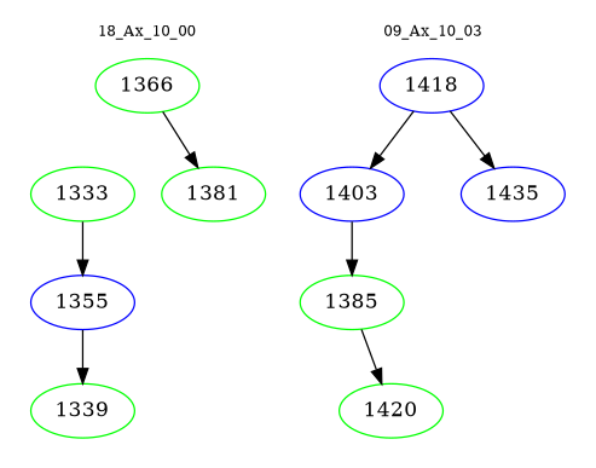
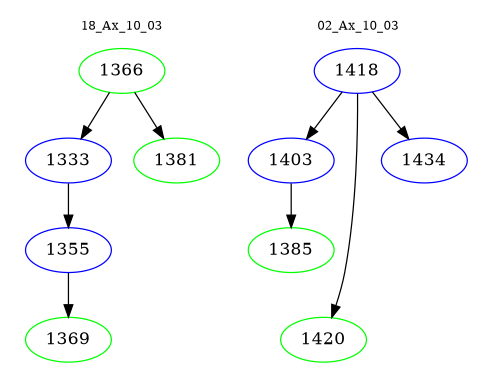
  digraph {
    node [color=green]
    edge [color=black]
    n1 [label=1366]
-   n2 [label=1333]
+   n2 [color=blue label=1333]
    n3 [label=1381]
    n4 [color=blue label=1355]
-   n5 [label=1339]
+   n5 [label=1369]
    n6 [color=blue label=1418]
    n7 [color=blue label=1403]
    n8 [label=1420]
-   n9 [color=blue label=1435]
+   n9 [color=blue label=1434]
    n10 [label=1385]
    subgraph cluster_1 {
      color=white
      fontsize=10
-     label="18_Ax_10_00"
+     label="18_Ax_10_03"
      n1
      n2
      n3
      n4
      n5
    }
    subgraph cluster_2 {
      color=white
      fontsize=10
-     label="09_Ax_10_03"
+     label="02_Ax_10_03"
      n6
      n7
      n8
      n9
      n10
    }
+   n1 -> n2
    n1 -> n3
    n2 -> n4
    n4 -> n5
    n6 -> n7
-   n10 -> n8
+   n6 -> n8
    n6 -> n9
    n7 -> n10
  }
